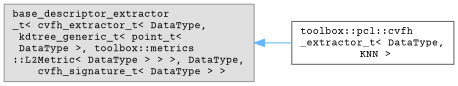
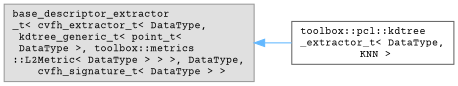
  digraph {
    rankdir=LR
    fontname="Courier Prime"
    node [fontname="Courier Prime" fontsize=10 shape=box style=filled]
    n1 [color=grey60 fillcolor="#E0E0E0" height=0.2 label="base_descriptor_extractor\l_t\< cvfh_extractor_t\< DataType,\l kdtree_generic_t\< point_t\<\l DataType \>, toolbox::metrics\l::L2Metric\< DataType \> \> \>, DataType,\l cvfh_signature_t\< DataType \> \>" width=0.4]
-   n2 [color=grey40 fillcolor=white height=0.2 label="toolbox::pcl::cvfh\l_extractor_t\< DataType,\l KNN \>" width=0.4]
+   n2 [color=grey40 fillcolor=white height=0.2 label="toolbox::pcl::kdtree\l_extractor_t\< DataType,\l KNN \>" width=0.4]
    n1 -> n2 [color=steelblue1 dir=back fontname="Courier Prime" fontsize=10 labelfontname=Helvetica labelfontsize=10 style=solid]
  }
